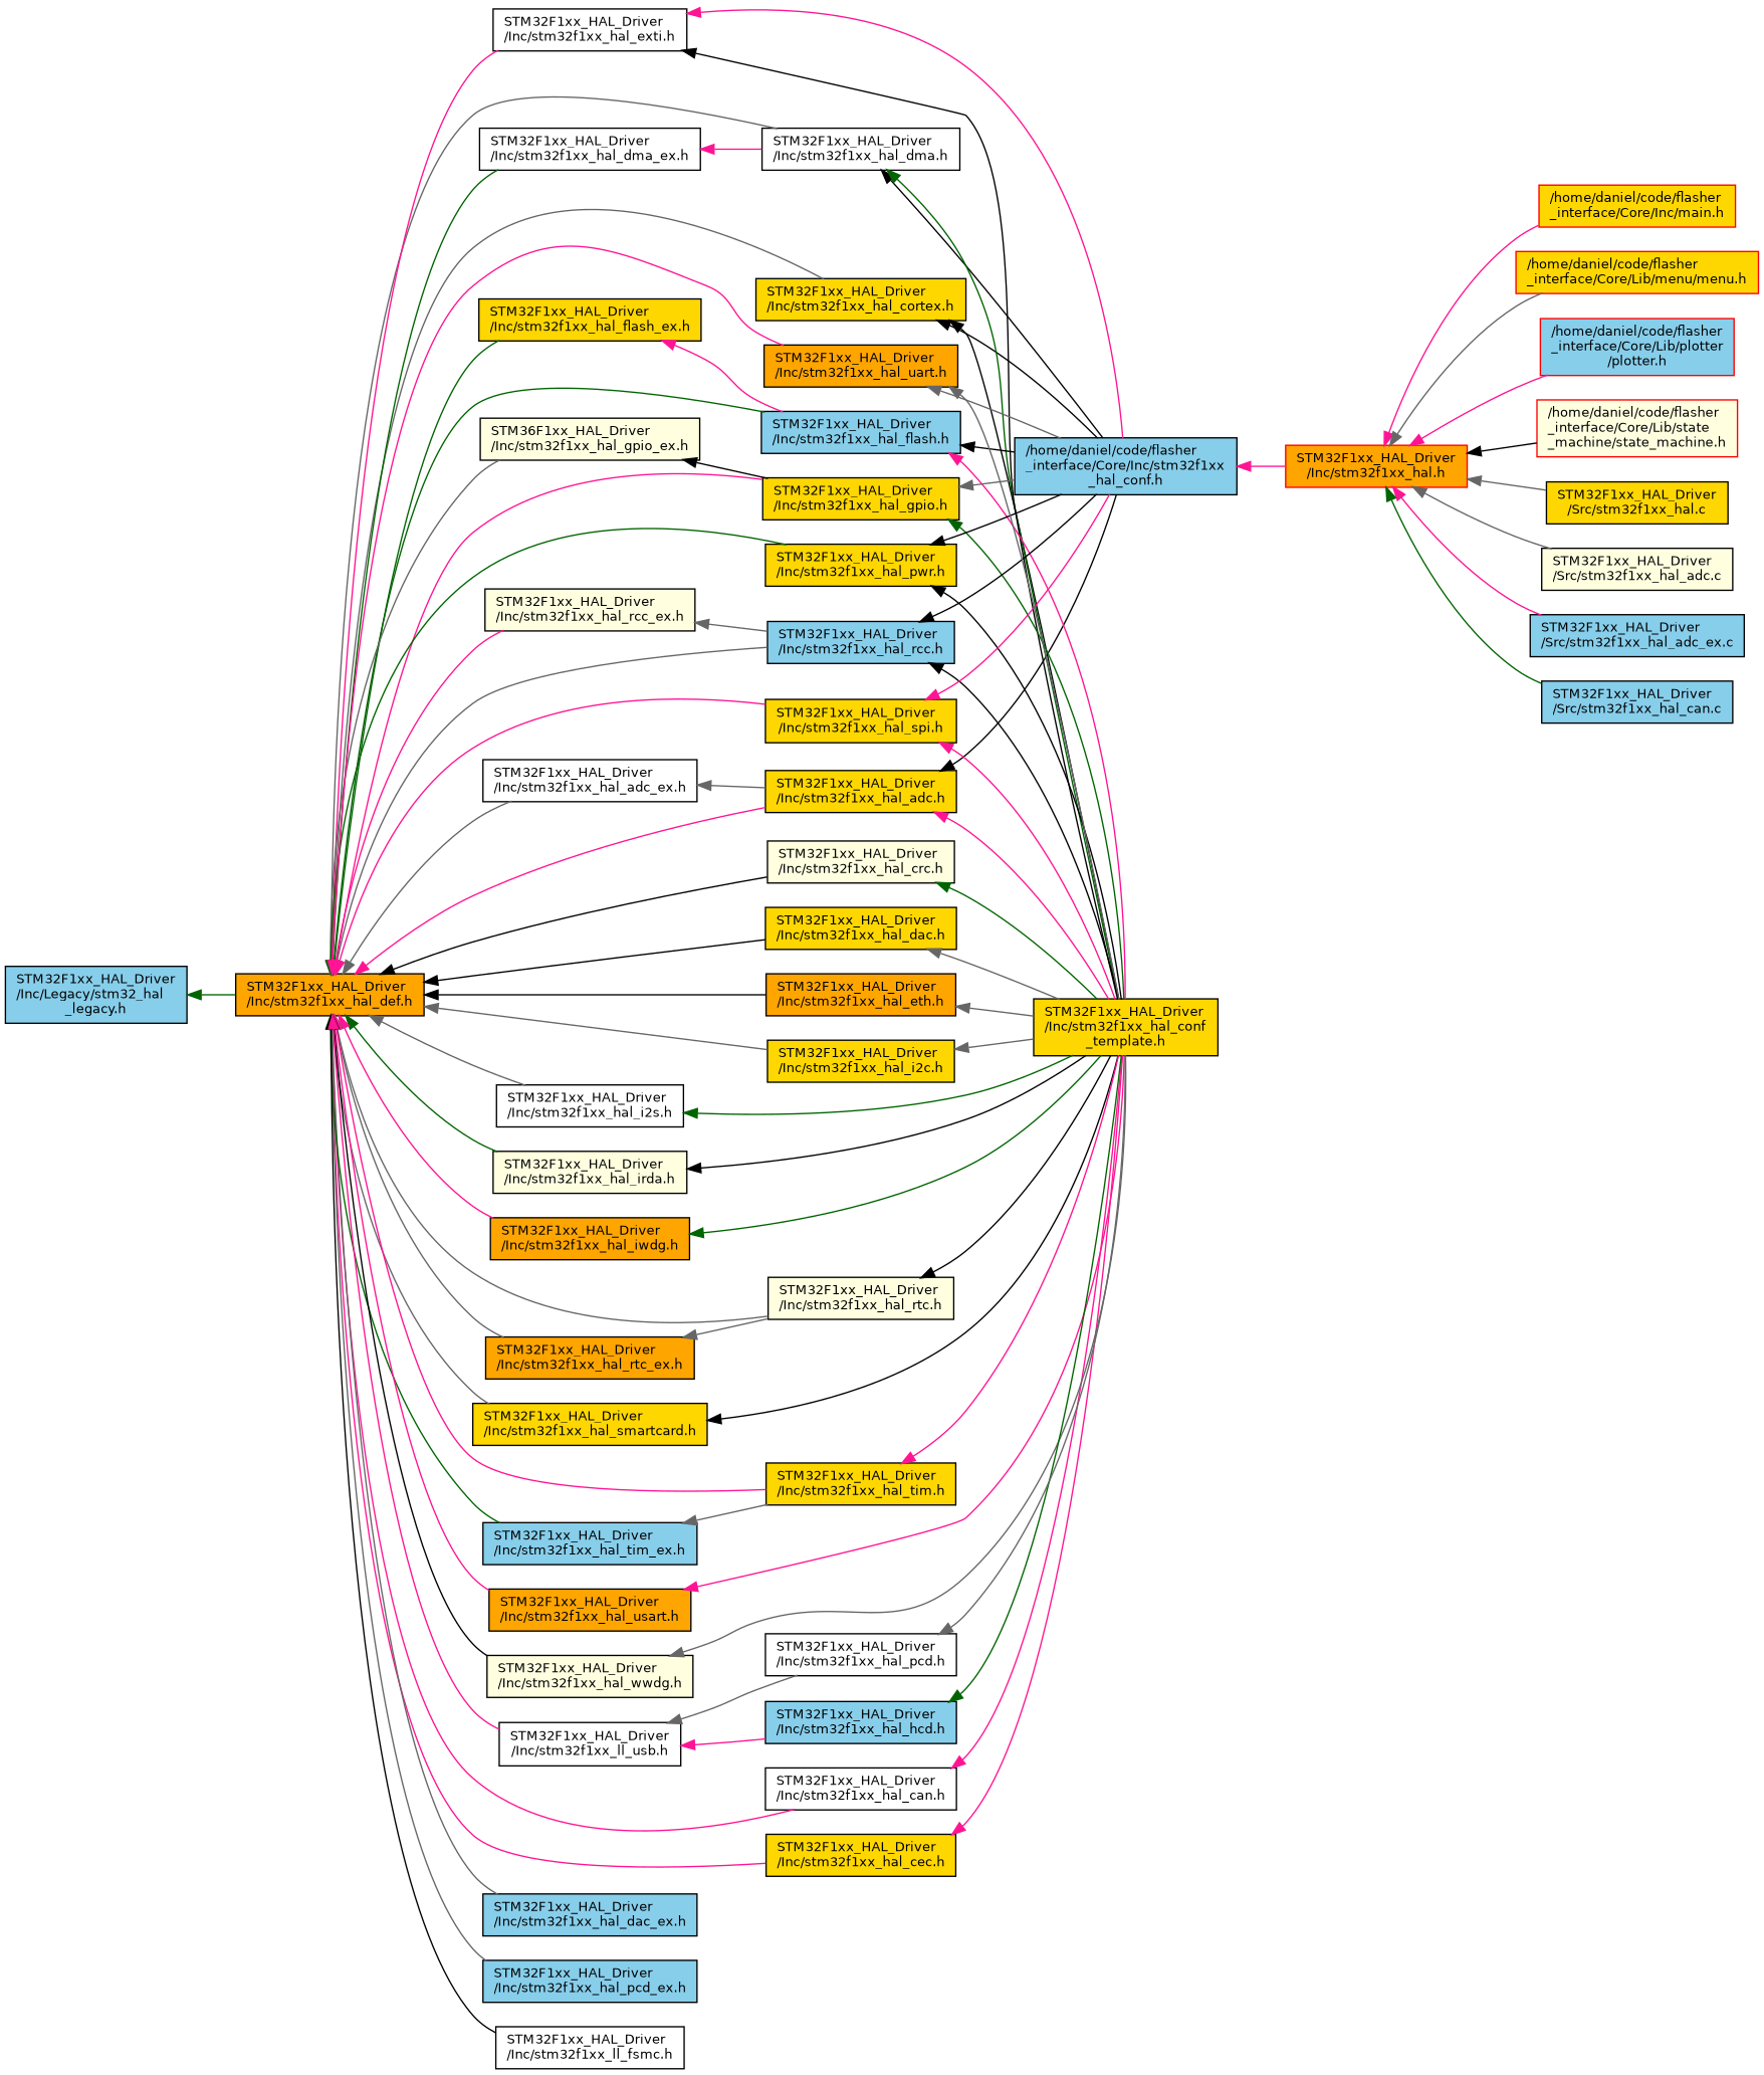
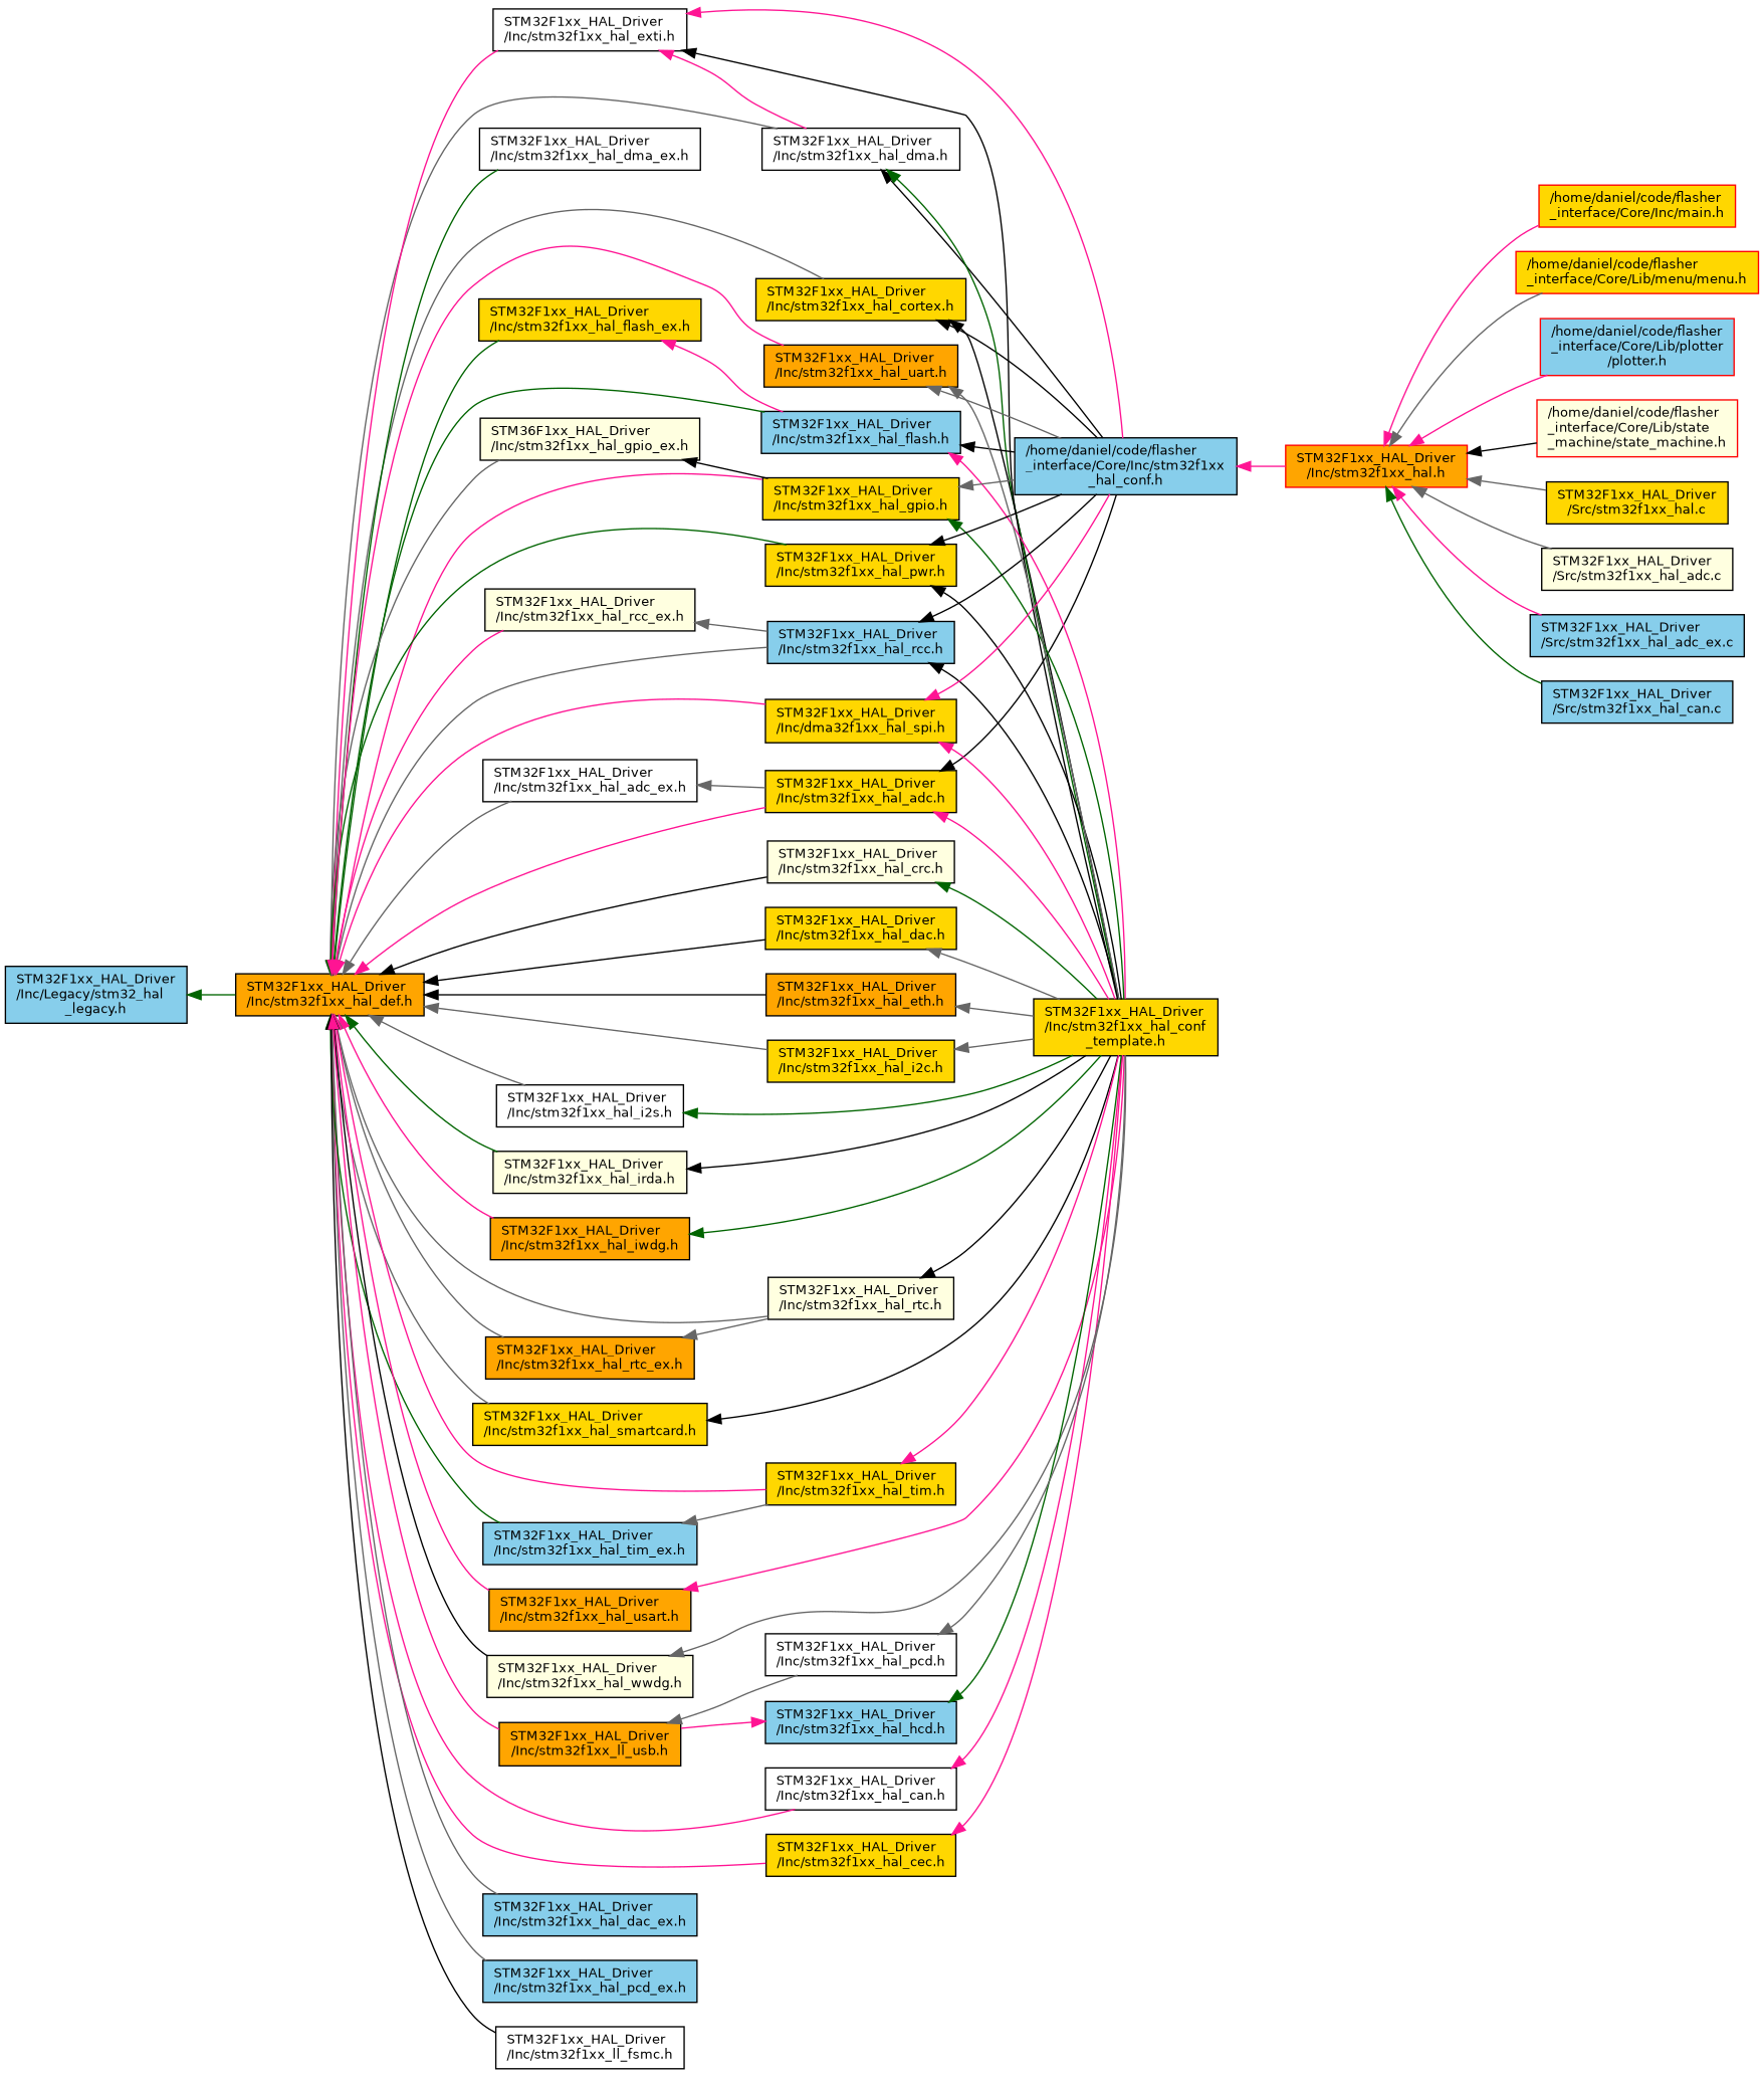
  digraph {
    rankdir=LR
    node [color=black fillcolor=gold fontname=Helvetica fontsize=10 shape=record style=filled]
    edge [color=deeppink dir=back fontname=Helvetica fontsize=10 labelfontname=Helvetica labelfontsize=10 style=solid]
    n1 [fillcolor=skyblue fontcolor=black height=0.2 label="STM32F1xx_HAL_Driver\l/Inc/Legacy/stm32_hal\l_legacy.h" width=0.4]
    n2 [fillcolor=orange height=0.2 label="STM32F1xx_HAL_Driver\l/Inc/stm32f1xx_hal_def.h" width=0.4]
    n3 [height=0.2 label="STM32F1xx_HAL_Driver\l/Inc/stm32f1xx_hal_adc.h" width=0.4]
    n4 [fillcolor=white height=0.2 label="STM32F1xx_HAL_Driver\l/Inc/stm32f1xx_hal_adc_ex.h" width=0.4]
    n5 [fillcolor=white height=0.2 label="STM32F1xx_HAL_Driver\l/Inc/stm32f1xx_hal_can.h" width=0.4]
    n6 [height=0.2 label="STM32F1xx_HAL_Driver\l/Inc/stm32f1xx_hal_cec.h" width=0.4]
    n7 [height=0.2 label="STM32F1xx_HAL_Driver\l/Inc/stm32f1xx_hal_cortex.h" width=0.4]
    n8 [fillcolor=lightyellow height=0.2 label="STM32F1xx_HAL_Driver\l/Inc/stm32f1xx_hal_crc.h" width=0.4]
    n9 [height=0.2 label="STM32F1xx_HAL_Driver\l/Inc/stm32f1xx_hal_dac.h" width=0.4]
    n10 [fillcolor=skyblue height=0.2 label="STM32F1xx_HAL_Driver\l/Inc/stm32f1xx_hal_dac_ex.h" width=0.4]
    n11 [fillcolor=white height=0.2 label="STM32F1xx_HAL_Driver\l/Inc/stm32f1xx_hal_dma.h" width=0.4]
    n12 [fillcolor=white height=0.2 label="STM32F1xx_HAL_Driver\l/Inc/stm32f1xx_hal_dma_ex.h" width=0.4]
    n13 [fillcolor=orange height=0.2 label="STM32F1xx_HAL_Driver\l/Inc/stm32f1xx_hal_eth.h" width=0.4]
    n14 [fillcolor=white height=0.2 label="STM32F1xx_HAL_Driver\l/Inc/stm32f1xx_hal_exti.h" width=0.4]
    n15 [fillcolor=skyblue height=0.2 label="STM32F1xx_HAL_Driver\l/Inc/stm32f1xx_hal_flash.h" width=0.4]
    n16 [height=0.2 label="STM32F1xx_HAL_Driver\l/Inc/stm32f1xx_hal_flash_ex.h" width=0.4]
    n17 [height=0.2 label="STM32F1xx_HAL_Driver\l/Inc/stm32f1xx_hal_gpio.h" width=0.4]
    n18 [fillcolor=lightyellow height=0.2 label="STM36F1xx_HAL_Driver\l/Inc/stm32f1xx_hal_gpio_ex.h" width=0.4]
    n19 [height=0.2 label="STM32F1xx_HAL_Driver\l/Inc/stm32f1xx_hal_i2c.h" width=0.4]
    n20 [fillcolor=white height=0.2 label="STM32F1xx_HAL_Driver\l/Inc/stm32f1xx_hal_i2s.h" width=0.4]
    n21 [fillcolor=lightyellow height=0.2 label="STM32F1xx_HAL_Driver\l/Inc/stm32f1xx_hal_irda.h" width=0.4]
    n22 [fillcolor=orange height=0.2 label="STM32F1xx_HAL_Driver\l/Inc/stm32f1xx_hal_iwdg.h" width=0.4]
    n23 [fillcolor=skyblue height=0.2 label="STM32F1xx_HAL_Driver\l/Inc/stm32f1xx_hal_pcd_ex.h" width=0.4]
    n24 [height=0.2 label="STM32F1xx_HAL_Driver\l/Inc/stm32f1xx_hal_pwr.h" width=0.4]
    n25 [fillcolor=skyblue height=0.2 label="STM32F1xx_HAL_Driver\l/Inc/stm32f1xx_hal_rcc.h" width=0.4]
    n26 [fillcolor=lightyellow height=0.2 label="STM32F1xx_HAL_Driver\l/Inc/stm32f1xx_hal_rcc_ex.h" width=0.4]
    n27 [fillcolor=lightyellow height=0.2 label="STM32F1xx_HAL_Driver\l/Inc/stm32f1xx_hal_rtc.h" width=0.4]
    n28 [fillcolor=orange height=0.2 label="STM32F1xx_HAL_Driver\l/Inc/stm32f1xx_hal_rtc_ex.h" width=0.4]
    n29 [height=0.2 label="STM32F1xx_HAL_Driver\l/Inc/stm32f1xx_hal_smartcard.h" width=0.4]
-   n30 [height=0.2 label="STM32F1xx_HAL_Driver\l/Inc/stm32f1xx_hal_spi.h" width=0.4]
+   n30 [height=0.2 label="STM32F1xx_HAL_Driver\l/Inc/dma32f1xx_hal_spi.h" width=0.4]
    n31 [height=0.2 label="STM32F1xx_HAL_Driver\l/Inc/stm32f1xx_hal_tim.h" width=0.4]
    n32 [fillcolor=skyblue height=0.2 label="STM32F1xx_HAL_Driver\l/Inc/stm32f1xx_hal_tim_ex.h" width=0.4]
    n33 [fillcolor=orange height=0.2 label="STM32F1xx_HAL_Driver\l/Inc/stm32f1xx_hal_uart.h" width=0.4]
    n34 [fillcolor=orange height=0.2 label="STM32F1xx_HAL_Driver\l/Inc/stm32f1xx_hal_usart.h" width=0.4]
    n35 [fillcolor=lightyellow height=0.2 label="STM32F1xx_HAL_Driver\l/Inc/stm32f1xx_hal_wwdg.h" width=0.4]
    n36 [fillcolor=white height=0.2 label="STM32F1xx_HAL_Driver\l/Inc/stm32f1xx_ll_fsmc.h" width=0.4]
-   n37 [fillcolor=white height=0.2 label="STM32F1xx_HAL_Driver\l/Inc/stm32f1xx_ll_usb.h" width=0.4]
+   n37 [fillcolor=orange height=0.2 label="STM32F1xx_HAL_Driver\l/Inc/stm32f1xx_ll_usb.h" width=0.4]
    n38 [fillcolor=skyblue height=0.2 label="/home/daniel/code/flasher\l_interface/Core/Inc/stm32f1xx\l_hal_conf.h" width=0.4]
    n39 [height=0.2 label="STM32F1xx_HAL_Driver\l/Inc/stm32f1xx_hal_conf\l_template.h" width=0.4]
    n40 [fillcolor=skyblue height=0.2 label="STM32F1xx_HAL_Driver\l/Inc/stm32f1xx_hal_hcd.h" width=0.4]
    n41 [fillcolor=white height=0.2 label="STM32F1xx_HAL_Driver\l/Inc/stm32f1xx_hal_pcd.h" width=0.4]
    n42 [color=red fillcolor=orange height=0.2 label="STM32F1xx_HAL_Driver\l/Inc/stm32f1xx_hal.h" width=0.4]
    n43 [color=red height=0.2 label="/home/daniel/code/flasher\l_interface/Core/Inc/main.h" width=0.4]
    n44 [color=red height=0.2 label="/home/daniel/code/flasher\l_interface/Core/Lib/menu/menu.h" width=0.4]
    n45 [color=red fillcolor=skyblue height=0.2 label="/home/daniel/code/flasher\l_interface/Core/Lib/plotter\l/plotter.h" width=0.4]
    n46 [color=red fillcolor=lightyellow height=0.2 label="/home/daniel/code/flasher\l_interface/Core/Lib/state\l_machine/state_machine.h" width=0.4]
    n47 [height=0.2 label="STM32F1xx_HAL_Driver\l/Src/stm32f1xx_hal.c" width=0.4]
    n48 [fillcolor=lightyellow height=0.2 label="STM32F1xx_HAL_Driver\l/Src/stm32f1xx_hal_adc.c" width=0.4]
    n49 [fillcolor=skyblue height=0.2 label="STM32F1xx_HAL_Driver\l/Src/stm32f1xx_hal_adc_ex.c" width=0.4]
    n50 [fillcolor=skyblue height=0.2 label="STM32F1xx_HAL_Driver\l/Src/stm32f1xx_hal_can.c" width=0.4]
    n1 -> n2 [color=darkgreen]
    n2 -> n3
    n2 -> n4 [color=gray40]
    n2 -> n5
    n2 -> n6
    n2 -> n7 [color=gray40]
    n2 -> n8 [color=black]
    n2 -> n9 [color=black]
    n2 -> n10 [color=gray40]
    n2 -> n11 [color=gray40]
    n2 -> n12 [color=darkgreen]
    n2 -> n13 [color=black]
    n2 -> n14
    n2 -> n15 [color=darkgreen]
    n2 -> n16 [color=darkgreen]
    n2 -> n17
    n2 -> n18 [color=gray40]
    n2 -> n19 [color=gray40]
    n2 -> n20 [color=gray40]
    n2 -> n21 [color=darkgreen]
    n2 -> n22
    n2 -> n23 [color=gray40]
    n2 -> n24 [color=darkgreen]
    n2 -> n25 [color=gray40]
    n2 -> n26
    n2 -> n27 [color=gray40]
    n2 -> n28 [color=gray40]
    n2 -> n29 [color=gray40]
    n2 -> n30
    n2 -> n31
    n2 -> n32 [color=darkgreen]
    n2 -> n33
    n2 -> n34
    n2 -> n35 [color=black]
    n2 -> n36 [color=black]
    n2 -> n37
    n3 -> n38 [color=black]
    n3 -> n39
    n4 -> n3 [color=gray40]
    n5 -> n39
    n6 -> n39
    n7 -> n38 [color=black]
    n7 -> n39 [color=black]
    n8 -> n39 [color=darkgreen]
    n9 -> n39 [color=gray40]
    n11 -> n38 [color=black]
    n11 -> n39 [color=darkgreen]
-   n12 -> n11
+   n14 -> n11
    n13 -> n39 [color=gray40]
    n14 -> n38
    n14 -> n39 [color=black]
    n15 -> n38 [color=black]
    n15 -> n39
    n16 -> n15
    n17 -> n38 [color=gray40]
    n17 -> n39 [color=darkgreen]
    n18 -> n17 [color=black]
    n19 -> n39 [color=gray40]
    n20 -> n39 [color=darkgreen]
    n21 -> n39 [color=black]
    n22 -> n39 [color=darkgreen]
    n24 -> n38 [color=black]
    n24 -> n39 [color=black]
    n25 -> n38 [color=black]
    n25 -> n39 [color=black]
    n26 -> n25 [color=gray40]
    n27 -> n39 [color=black]
    n28 -> n27 [color=gray40]
    n29 -> n39 [color=black]
    n30 -> n38
    n30 -> n39
    n31 -> n39
    n32 -> n31 [color=gray40]
    n33 -> n38 [color=gray40]
    n33 -> n39 [color=gray40]
    n34 -> n39
    n35 -> n39 [color=gray40]
-   n37 -> n40
+   n40 -> n37
    n37 -> n41 [color=gray40]
    n38 -> n42
    n40 -> n39 [color=darkgreen]
    n41 -> n39 [color=gray40]
    n42 -> n43
    n42 -> n44 [color=gray40]
    n42 -> n45
    n42 -> n46 [color=black]
    n42 -> n47 [color=gray40]
    n42 -> n48 [color=gray40]
    n42 -> n49
    n42 -> n50 [color=darkgreen]
  }
